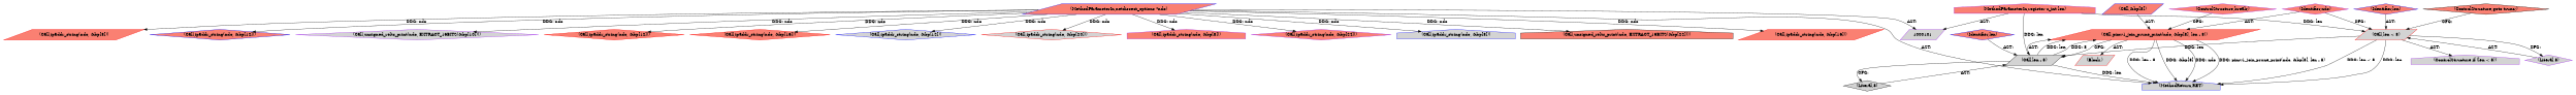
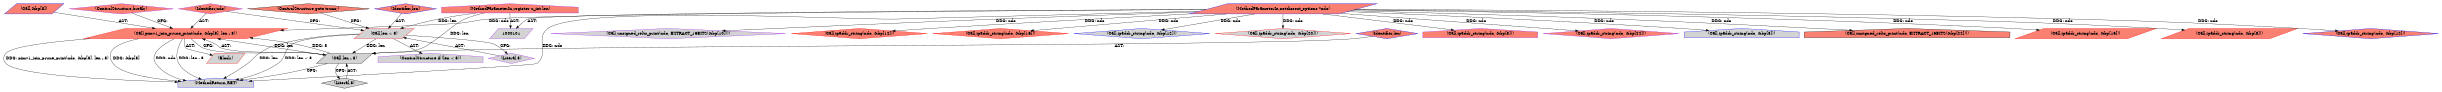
  digraph {
    node [color=purple fillcolor=salmon shape=diamond style=filled]
    n1 [color=red label="(Call,pimv1_join_prune_print(ndo, &bp[8], len - 8))" shape=parallelogram]
    n2 [color=black fillcolor=lightgrey label="(Call,len - 8)" shape=parallelogram]
    n3 [color=blue fillcolor=lightgrey label="(MethodReturn,RET)" shape=house]
    n4 [color=red fillcolor=lightgrey label="(Block,)" shape=parallelogram]
    n5 [color=black fillcolor=lightgrey label="(Literal,8)"]
    n6 [color=blue label="(MethodParameterIn,netdissect_options *ndo)" shape=parallelogram]
    n7 [label="(Call,ipaddr_string(ndo, &bp[8]))" shape=house]
    n8 [label="(Call,ipaddr_string(ndo, &bp[24]))"]
    n9 [color=blue fillcolor=lightgrey label="(Call,ipaddr_string(ndo, &bp[8]))" shape=house]
    n10 [color=black label="(Call,unsigned_relts_print(ndo, EXTRACT_16BITS(&bp[22])))" shape=house]
    n11 [color=red label="(Call,ipaddr_string(ndo, &bp[16]))" shape=parallelogram]
    n12 [color=red label="(Call,ipaddr_string(ndo, &bp[8]))" shape=parallelogram]
    n13 [color=blue label="(Call,ipaddr_string(ndo, &bp[12]))"]
    n14 [fillcolor=lightgrey label="(Call,unsigned_relts_print(ndo, EXTRACT_16BITS(&bp[10])))"]
    n15 [color=red label="(Call,ipaddr_string(ndo, &bp[12]))"]
    n16 [color=red label="(Call,ipaddr_string(ndo, &bp[16]))"]
    n17 [color=blue fillcolor=lightgrey label="(Call,ipaddr_string(ndo, &bp[12]))"]
    n18 [color=red fillcolor=lightgrey label="(Call,ipaddr_string(ndo, &bp[20]))"]
    1000101 [fillcolor=lightgrey shape=parallelogram]
    n20 [color=red fillcolor=lightgrey label="(Call,len < 8)" shape=parallelogram]
    n21 [fillcolor=lightgrey label="(ControlStructure,if (len < 8))" shape=house]
    n22 [fillcolor=lightgrey label="(Literal,8)"]
    n23 [label="(MethodParameterIn,register u_int len)" shape=house]
    n24 [color=blue label="(Call,&bp[8])" shape=parallelogram]
    n25 [color=black label="(ControlStructure,goto trunc;)"]
    n26 [label="(ControlStructure,break;)"]
    n27 [color=blue label="(Identifier,len)"]
    n28 [color=blue label="(Identifier,len)"]
    n29 [label="(Identifier,ndo)"]
    n1 -> n2 [label="CFG: "]
    n1 -> n3 [label="DDG: len - 8"]
    n1 -> n3 [label="DDG: &bp[8]"]
    n1 -> n3 [label="DDG: ndo"]
    n1 -> n3 [label="DDG: pimv1_join_prune_print(ndo, &bp[8], len - 8)"]
    n1 -> n4 [label="AST: "]
    n2 -> n1 [label="AST: "]
    n2 -> n1 [label="DDG: len"]
    n2 -> n1 [label="DDG: 8"]
-   n2 -> n3 [label="DDG: len"]
+   n2 -> n3 [label="CFG: "]
    n2 -> n5 [label="CFG: "]
    n5 -> n2 [label="AST: "]
-   n6 -> n3 [label="AST: "]
+   n6 -> n1 [label="DDG: ndo"]
+   n6 -> n3 [label="DDG: ndo"]
    n6 -> n7 [label="DDG: ndo"]
    n6 -> n8 [label="DDG: ndo"]
    n6 -> n9 [label="DDG: ndo"]
    n6 -> n10 [label="DDG: ndo"]
    n6 -> n11 [label="DDG: ndo"]
    n6 -> n12 [label="DDG: ndo"]
    n6 -> n13 [label="DDG: ndo"]
    n6 -> n14 [label="DDG: ndo"]
    n6 -> n15 [label="DDG: ndo"]
    n6 -> n16 [label="DDG: ndo"]
    n6 -> n17 [label="DDG: ndo"]
    n6 -> n18 [label="DDG: ndo"]
    n6 -> 1000101 [label="AST: "]
    n20 -> n2 [label="DDG: len"]
    n20 -> n3 [label="DDG: len"]
    n20 -> n3 [label="DDG: len < 8"]
    n20 -> n21 [label="AST: "]
    n20 -> n22 [label="CFG: "]
    n22 -> n20 [label="AST: "]
    n23 -> n2 [label="DDG: len"]
    n23 -> 1000101 [label="AST: "]
    n23 -> n20 [label="DDG: len"]
    n24 -> n1 [label="AST: "]
    n25 -> n20 [label="CFG: "]
    n26 -> n1 [label="CFG: "]
    n27 -> n2 [label="AST: "]
    n28 -> n20 [label="AST: "]
    n29 -> n1 [label="AST: "]
    n29 -> n20 [label="CFG: "]
  }
